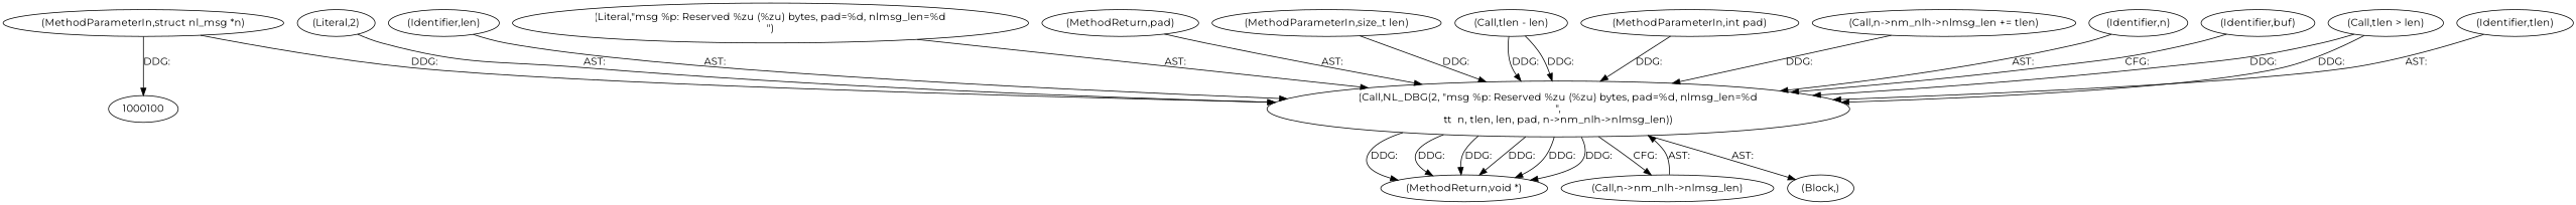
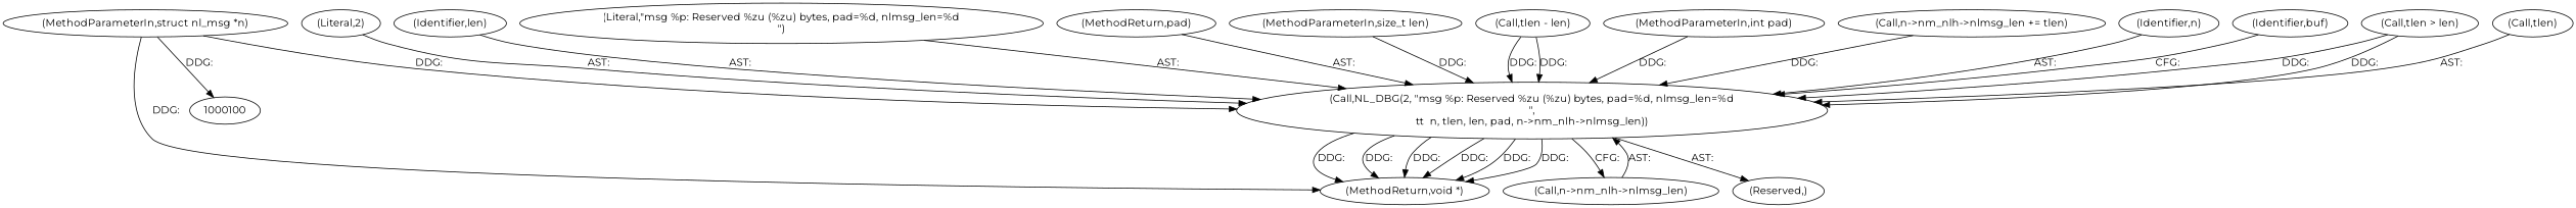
  digraph {
    fontname=Montserrat
    node [fontname=Montserrat]
    edge [fontname=Montserrat]
    n1 [label="(MethodParameterIn,struct nl_msg *n)"]
    n2 [label="(Call,NL_DBG(2, \"msg %p: Reserved %zu (%zu) bytes, pad=%d, nlmsg_len=%d\n\",\n\t\t  n, tlen, len, pad, n->nm_nlh->nlmsg_len))"]
    n3 [label="(MethodReturn,void *)"]
    1000100
    n5 [label="(Call,n->nm_nlh->nlmsg_len)"]
-   n6 [label="(Block,)"]
+   n6 [label="(Reserved,)"]
    n7 [label="(Literal,2)"]
    n8 [label="(Identifier,len)"]
    n9 [label="(Literal,\"msg %p: Reserved %zu (%zu) bytes, pad=%d, nlmsg_len=%d\n\")"]
    n10 [label="(MethodReturn,pad)"]
    n11 [label="(MethodParameterIn,size_t len)"]
    n12 [label="(Call,tlen - len)"]
    n13 [label="(MethodParameterIn,int pad)"]
    n14 [label="(Call,n->nm_nlh->nlmsg_len += tlen)"]
    n15 [label="(Identifier,n)"]
    n16 [label="(Identifier,buf)"]
    n17 [label="(Call,tlen > len)"]
-   n18 [label="(Identifier,tlen)"]
+   n18 [label="(Call,tlen)"]
    n1 -> n2 [label="DDG: "]
+   n1 -> n3 [label="DDG: "]
    n1 -> 1000100 [label="DDG: "]
    n2 -> n3 [label="DDG: "]
    n2 -> n3 [label="DDG: "]
    n2 -> n3 [label="DDG: "]
    n2 -> n3 [label="DDG: "]
    n2 -> n3 [label="DDG: "]
    n2 -> n3 [label="DDG: "]
    n2 -> n5 [label="CFG: "]
    n2 -> n6 [label="AST: "]
    n5 -> n2 [label="AST: "]
    n7 -> n2 [label="AST: "]
    n8 -> n2 [label="AST: "]
    n9 -> n2 [label="AST: "]
    n10 -> n2 [label="AST: "]
    n11 -> n2 [label="DDG: "]
    n12 -> n2 [label="DDG: "]
    n12 -> n2 [label="DDG: "]
    n13 -> n2 [label="DDG: "]
    n14 -> n2 [label="DDG: "]
    n15 -> n2 [label="AST: "]
    n16 -> n2 [label="CFG: "]
    n17 -> n2 [label="DDG: "]
    n17 -> n2 [label="DDG: "]
    n18 -> n2 [label="AST: "]
  }
